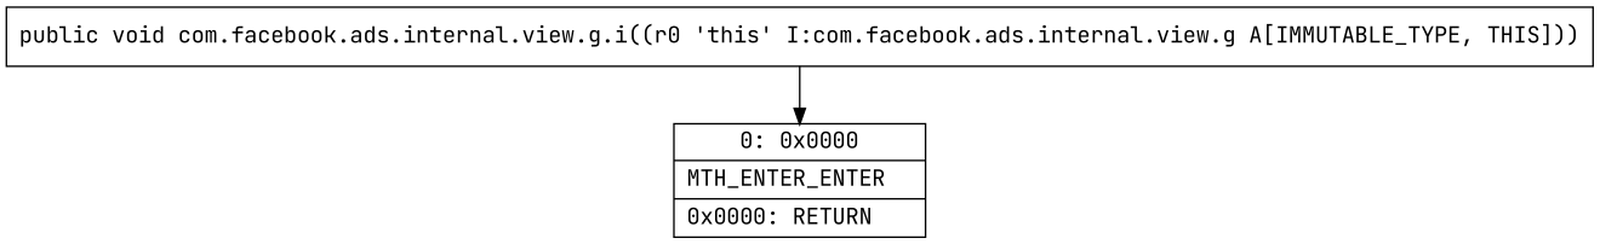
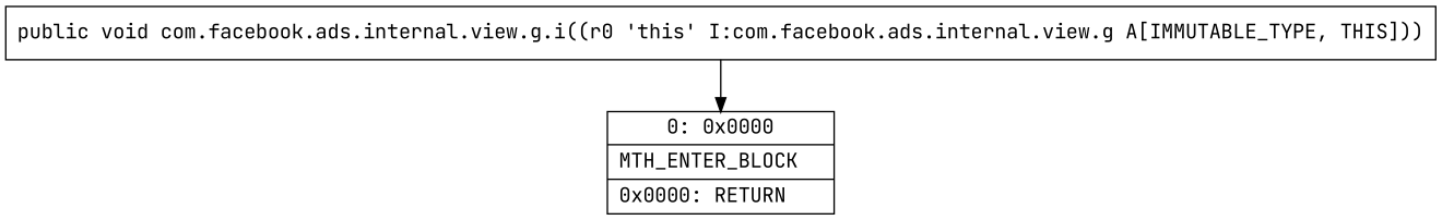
  digraph {
    fontname="JetBrains Mono"
    node [shape=record fontname="JetBrains Mono"]
-   n1 [label="{0\:\ 0x0000|MTH_ENTER_ENTER\l|0x0000: RETURN   \l}"]
+   n1 [label="{0\:\ 0x0000|MTH_ENTER_BLOCK\l|0x0000: RETURN   \l}"]
    n2 [label="{public void com.facebook.ads.internal.view.g.i((r0 'this' I:com.facebook.ads.internal.view.g A[IMMUTABLE_TYPE, THIS])) }"]
    n2 -> n1 [fontname="JetBrains Mono"]
  }
